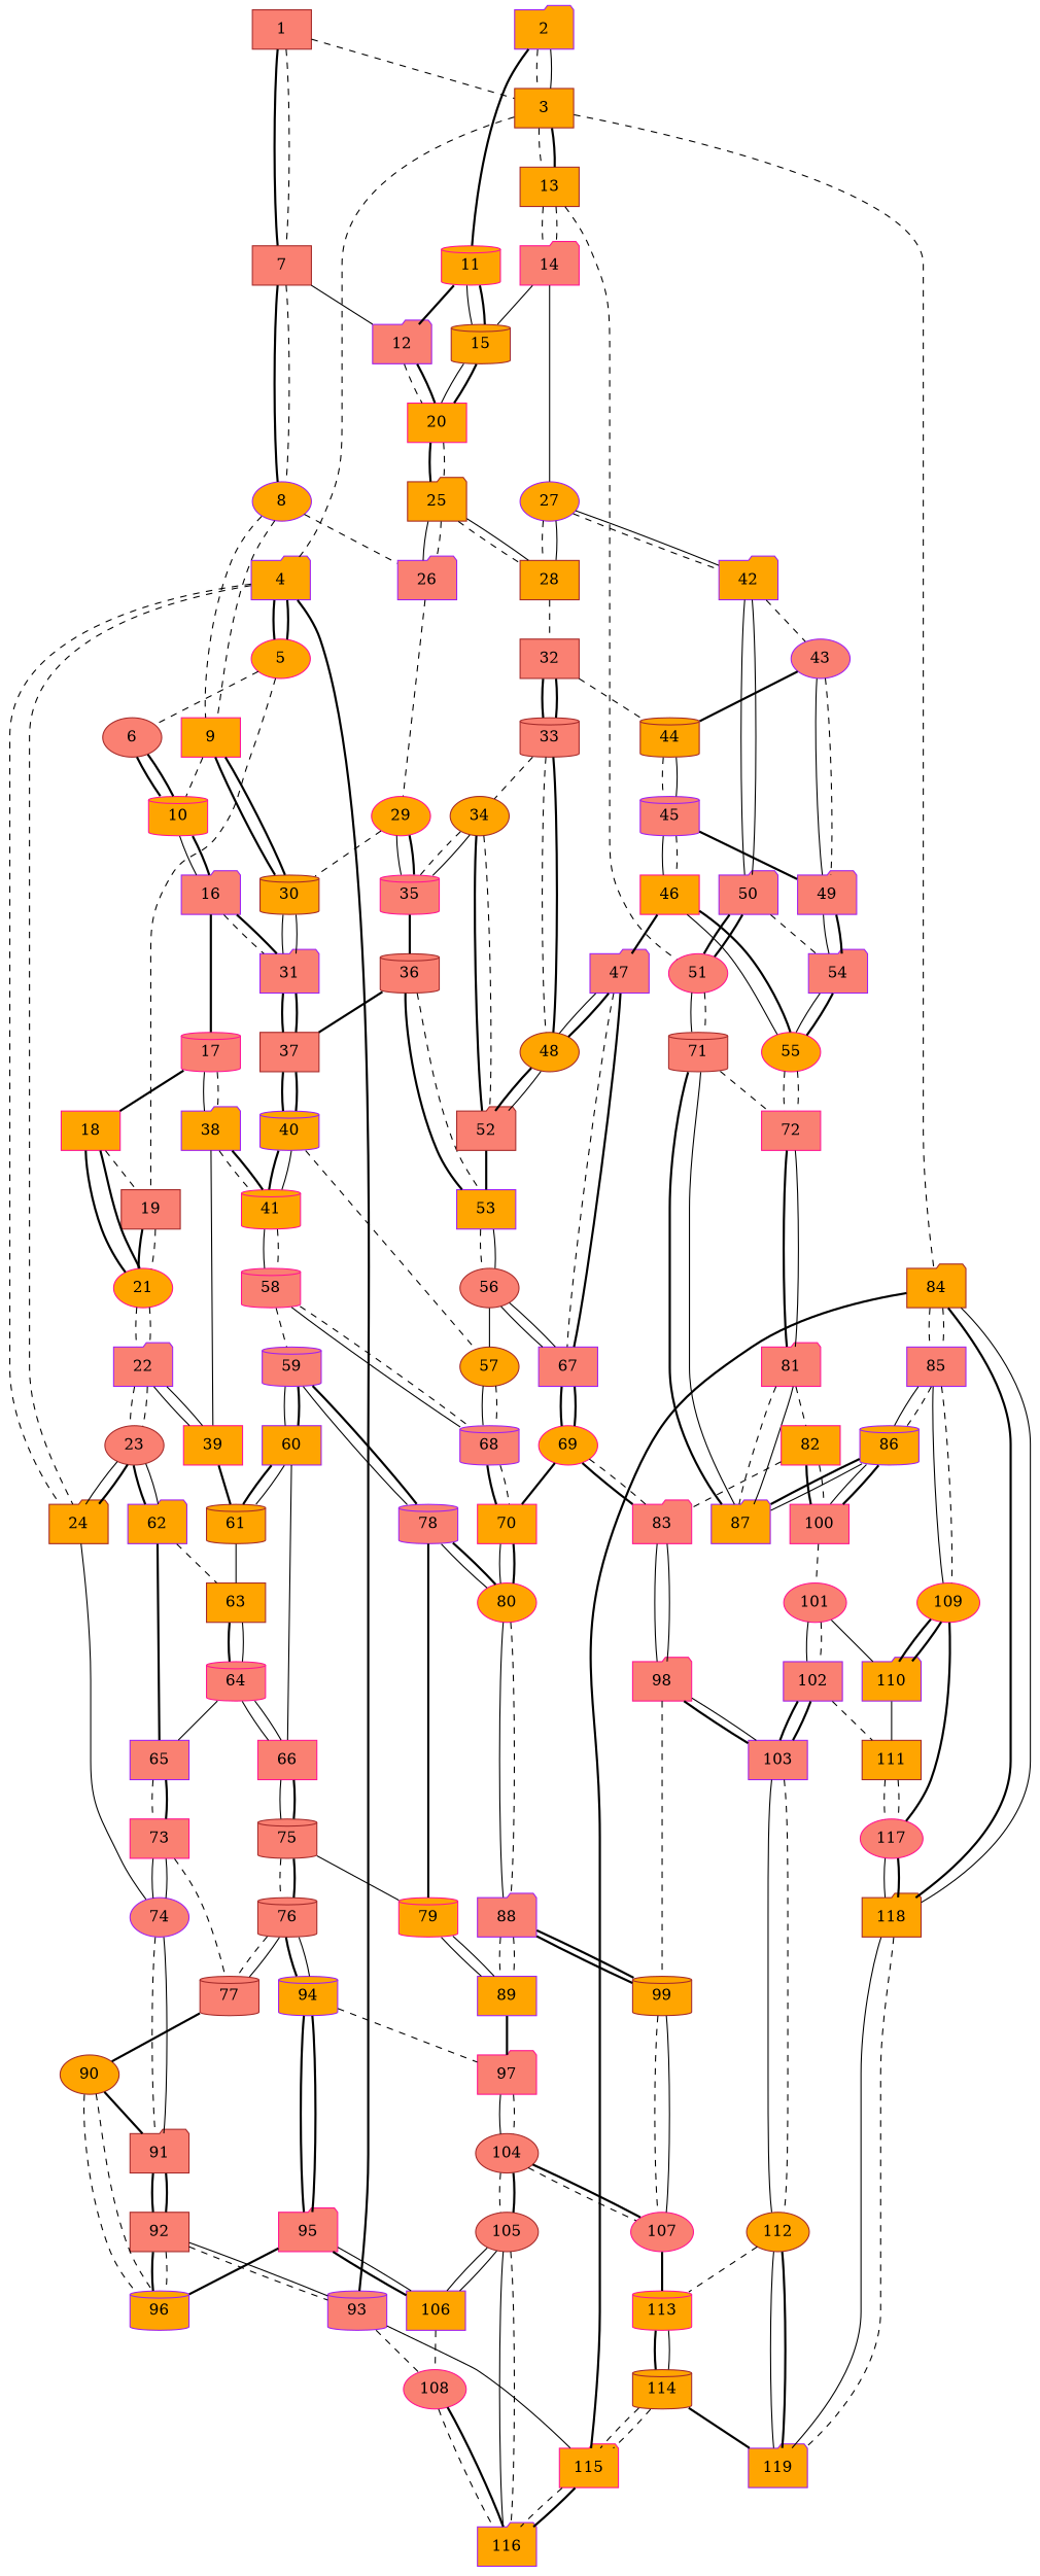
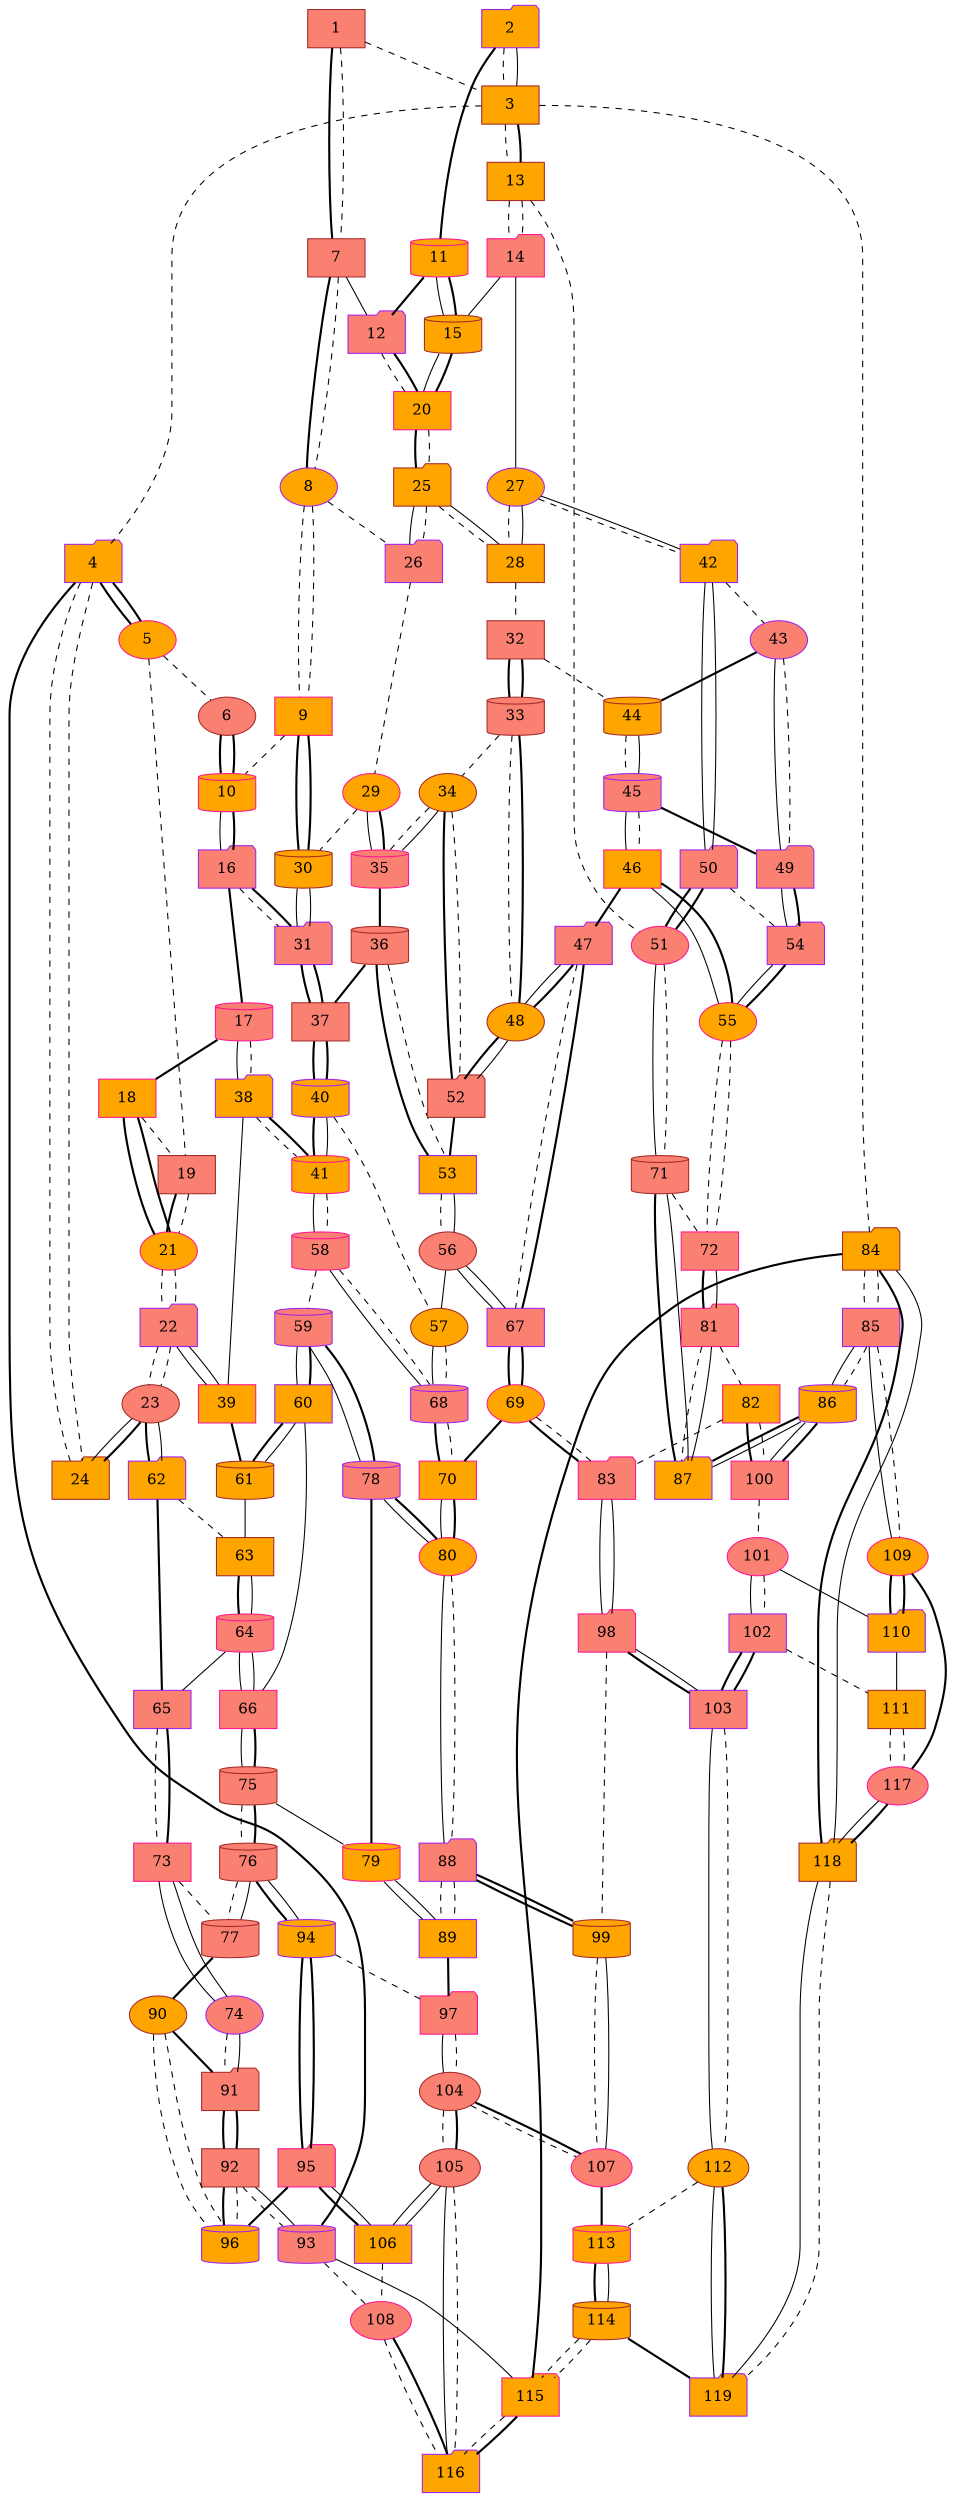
  graph {
    node [color=purple fillcolor=salmon shape=folder style=filled]
    edge [style=bold]
    1 [color=brown shape=box]
    7 [color=brown shape=box]
    3 [color=brown fillcolor=orange shape=box]
    2 [fillcolor=orange]
    11 [color=deeppink fillcolor=orange shape=cylinder]
    8 [fillcolor=orange shape=ellipse]
    12
    4 [fillcolor=orange]
    13 [color=brown fillcolor=orange shape=box]
    84 [color=brown fillcolor=orange]
    15 [color=brown fillcolor=orange shape=cylinder]
    5 [color=deeppink fillcolor=orange shape=ellipse]
    24 [color=brown fillcolor=orange]
    93 [shape=cylinder]
    14 [color=deeppink]
    51 [color=deeppink shape=ellipse]
    85 [shape=box]
    115 [color=deeppink fillcolor=orange]
    118 [color=brown fillcolor=orange]
    6 [color=brown shape=ellipse]
    19 [color=brown shape=box]
    74 [shape=ellipse]
    108 [color=deeppink shape=ellipse]
    10 [color=deeppink fillcolor=orange shape=cylinder]
    21 [color=deeppink fillcolor=orange shape=ellipse]
    16
    9 [color=deeppink fillcolor=orange shape=box]
    26
    20 [color=deeppink fillcolor=orange shape=box]
    30 [color=brown fillcolor=orange shape=cylinder]
    29 [color=deeppink fillcolor=orange shape=ellipse]
    31
    17 [color=deeppink shape=cylinder]
    25 [color=brown fillcolor=orange]
    27 [fillcolor=orange shape=ellipse]
    71 [color=brown shape=cylinder]
    28 [color=brown fillcolor=orange shape=box]
    42 [fillcolor=orange]
    18 [color=deeppink fillcolor=orange shape=box]
    38 [fillcolor=orange]
    37 [color=brown shape=box]
    39 [color=deeppink fillcolor=orange shape=box]
    41 [color=deeppink fillcolor=orange shape=cylinder]
    22
    23 [color=brown shape=ellipse]
    62 [fillcolor=orange]
    61 [color=brown fillcolor=orange shape=cylinder]
    63 [color=brown fillcolor=orange shape=box]
    65 [shape=box]
    91 [color=brown]
    32 [color=brown shape=box]
    35 [color=deeppink shape=cylinder]
    43 [shape=ellipse]
    50
    33 [color=brown shape=cylinder]
    44 [color=brown fillcolor=orange shape=cylinder]
    36 [color=brown shape=cylinder]
    40 [fillcolor=orange shape=cylinder]
    34 [color=brown fillcolor=orange shape=ellipse]
    48 [color=brown fillcolor=orange shape=ellipse]
    45 [shape=cylinder]
    52 [color=brown]
    53 [fillcolor=orange shape=box]
    56 [color=brown shape=ellipse]
    57 [color=brown fillcolor=orange shape=ellipse]
    58 [color=deeppink shape=cylinder]
    68 [shape=cylinder]
    59 [shape=cylinder]
    49
    54
    46 [color=deeppink fillcolor=orange shape=box]
    47
    55 [color=deeppink fillcolor=orange shape=ellipse]
    67 [shape=box]
    72 [color=deeppink shape=box]
    69 [color=deeppink fillcolor=orange shape=ellipse]
    87 [fillcolor=orange]
    81 [color=deeppink]
    70 [color=deeppink fillcolor=orange shape=box]
    60 [fillcolor=orange shape=box]
    78 [shape=cylinder]
    66 [color=deeppink shape=box]
    80 [color=deeppink fillcolor=orange shape=ellipse]
    79 [color=deeppink fillcolor=orange shape=cylinder]
    75 [color=brown shape=cylinder]
    64 [color=deeppink shape=cylinder]
    73 [color=deeppink shape=box]
    77 [color=brown shape=cylinder]
    76 [color=brown shape=cylinder]
    83 [color=deeppink]
    98 [color=deeppink]
    88
    82 [color=deeppink fillcolor=orange shape=box]
    90 [color=brown fillcolor=orange shape=ellipse]
    92 [color=brown shape=box]
    94 [fillcolor=orange shape=cylinder]
    89 [fillcolor=orange shape=box]
    97 [color=deeppink]
    95 [color=deeppink]
    96 [fillcolor=orange shape=cylinder]
    99 [color=brown fillcolor=orange shape=cylinder]
    100 [color=deeppink shape=box]
    101 [color=deeppink shape=ellipse]
    103 [shape=box]
    86 [fillcolor=orange shape=cylinder]
    109 [color=deeppink fillcolor=orange shape=ellipse]
    116 [fillcolor=orange]
    119 [fillcolor=orange]
    110 [fillcolor=orange]
    117 [color=deeppink shape=ellipse]
    107 [color=deeppink shape=ellipse]
    104 [color=brown shape=ellipse]
    106 [fillcolor=orange shape=box]
    105 [color=brown shape=ellipse]
    112 [color=brown fillcolor=orange shape=ellipse]
    113 [color=deeppink fillcolor=orange shape=cylinder]
    102 [shape=box]
    111 [color=brown fillcolor=orange shape=box]
    114 [color=brown fillcolor=orange shape=cylinder]
    1 -- 7
    1 -- 7 [style=dashed]
    1 -- 3 [style=dashed]
    7 -- 8
    7 -- 8 [style=dashed]
    7 -- 12 [style=solid]
    3 -- 4 [style=dashed]
    3 -- 13 [style=dashed]
    3 -- 13
    3 -- 84 [style=dashed]
    2 -- 3 [style=dashed]
    2 -- 3 [style=solid]
    2 -- 11
    11 -- 12
    11 -- 15 [style=solid]
    11 -- 15
    8 -- 9 [style=dashed]
    8 -- 9 [style=dashed]
    8 -- 26 [style=dashed]
    12 -- 20 [style=dashed]
    12 -- 20
    4 -- 5
    4 -- 5
    4 -- 24 [style=dashed]
    4 -- 24 [style=dashed]
    4 -- 93
    13 -- 14 [style=dashed]
    13 -- 14 [style=dashed]
    13 -- 51 [style=dashed]
    84 -- 85 [style=dashed]
    84 -- 85 [style=dashed]
    84 -- 115
    84 -- 118
    84 -- 118 [style=solid]
    15 -- 20 [style=solid]
    15 -- 20
    5 -- 6 [style=dashed]
    5 -- 19 [style=dashed]
-   24 -- 74 [style=solid]
    93 -- 115 [style=solid]
    93 -- 108 [style=dashed]
    14 -- 15 [style=solid]
    14 -- 27 [style=solid]
    51 -- 71 [style=solid]
    51 -- 71 [style=dashed]
    85 -- 86 [style=solid]
    85 -- 86 [style=dashed]
    85 -- 109 [style=solid]
    85 -- 109 [style=dashed]
    115 -- 116 [style=dashed]
    115 -- 116
    118 -- 119 [style=solid]
    118 -- 119 [style=dashed]
    6 -- 10
    6 -- 10
    19 -- 21
    19 -- 21 [style=dashed]
    74 -- 91 [style=dashed]
    74 -- 91 [style=solid]
    108 -- 116 [style=dashed]
    108 -- 116
    10 -- 16 [style=solid]
    10 -- 16
    21 -- 22 [style=dashed]
    21 -- 22 [style=dashed]
    16 -- 31 [style=dashed]
    16 -- 31
    16 -- 17
    9 -- 10 [style=dashed]
    9 -- 30
    9 -- 30
    26 -- 29 [style=dashed]
    20 -- 25
    20 -- 25 [style=dashed]
    30 -- 31 [style=solid]
    30 -- 31 [style=solid]
    29 -- 30 [style=dashed]
    29 -- 35 [style=solid]
    29 -- 35
    31 -- 37
    31 -- 37
    17 -- 18
    17 -- 38 [style=solid]
    17 -- 38 [style=dashed]
    25 -- 26 [style=solid]
    25 -- 26 [style=dashed]
    25 -- 28 [style=dashed]
    25 -- 28 [style=solid]
    27 -- 28 [style=dashed]
    27 -- 28 [style=solid]
    27 -- 42 [style=dashed]
    27 -- 42 [style=solid]
    71 -- 72 [style=dashed]
    71 -- 87
    71 -- 87 [style=solid]
    28 -- 32 [style=dashed]
    42 -- 43 [style=dashed]
    42 -- 50 [style=solid]
    42 -- 50 [style=solid]
    18 -- 19 [style=dashed]
    18 -- 21
    18 -- 21
    38 -- 39 [style=solid]
    38 -- 41 [style=dashed]
    38 -- 41
    37 -- 40
    37 -- 40
    39 -- 61
    41 -- 58 [style=solid]
    41 -- 58 [style=dashed]
    22 -- 39 [style=solid]
    22 -- 39 [style=solid]
    22 -- 23 [style=dashed]
    22 -- 23 [style=dashed]
    23 -- 24 [style=solid]
    23 -- 24
    23 -- 62
    23 -- 62 [style=solid]
    62 -- 63 [style=dashed]
    62 -- 65
    61 -- 63 [style=solid]
    63 -- 64
    63 -- 64 [style=solid]
    65 -- 73 [style=dashed]
    65 -- 73
    91 -- 92
    91 -- 92
    32 -- 33
    32 -- 33
    32 -- 44 [style=dashed]
    35 -- 36
    43 -- 44
    43 -- 49 [style=solid]
    43 -- 49 [style=dashed]
    50 -- 51
    50 -- 51
    50 -- 54 [style=dashed]
    33 -- 34 [style=dashed]
    33 -- 48 [style=dashed]
    33 -- 48
    44 -- 45 [style=dashed]
    44 -- 45 [style=solid]
    36 -- 37
    36 -- 53
    36 -- 53 [style=dashed]
    40 -- 41
    40 -- 41 [style=solid]
    40 -- 57 [style=dashed]
    34 -- 35 [style=dashed]
    34 -- 35 [style=solid]
    34 -- 52
    34 -- 52 [style=dashed]
    48 -- 52
    48 -- 52 [style=solid]
    45 -- 49
    45 -- 46 [style=solid]
    45 -- 46 [style=dashed]
    52 -- 53
    53 -- 56 [style=dashed]
    53 -- 56 [style=solid]
    56 -- 57 [style=solid]
    56 -- 67 [style=solid]
    56 -- 67 [style=solid]
    57 -- 68 [style=solid]
    57 -- 68 [style=dashed]
    58 -- 68 [style=solid]
    58 -- 68 [style=dashed]
    58 -- 59 [style=dashed]
    68 -- 70
    68 -- 70 [style=dashed]
    59 -- 60 [style=solid]
    59 -- 60
    59 -- 78 [style=solid]
    59 -- 78
    49 -- 54 [style=solid]
    49 -- 54
    54 -- 55 [style=solid]
    54 -- 55
    46 -- 47
    46 -- 55 [style=solid]
    46 -- 55
    47 -- 48 [style=solid]
    47 -- 48
    47 -- 67 [style=dashed]
    47 -- 67
    55 -- 72 [style=dashed]
    55 -- 72 [style=dashed]
    67 -- 69
    67 -- 69
    72 -- 81
    72 -- 81 [style=solid]
    69 -- 70
    69 -- 83
    69 -- 83 [style=dashed]
    81 -- 87 [style=dashed]
    81 -- 87 [style=solid]
    81 -- 82 [style=dashed]
    70 -- 80 [style=solid]
    70 -- 80
    60 -- 61
    60 -- 61 [style=solid]
    60 -- 66 [style=solid]
    78 -- 80 [style=solid]
    78 -- 80
    78 -- 79
    66 -- 75 [style=solid]
    66 -- 75
    80 -- 88 [style=solid]
    80 -- 88 [style=dashed]
    79 -- 89 [style=solid]
    79 -- 89 [style=solid]
    75 -- 79 [style=solid]
    75 -- 76 [style=dashed]
    75 -- 76
    64 -- 65 [style=solid]
    64 -- 66 [style=solid]
    64 -- 66 [style=solid]
    73 -- 74 [style=solid]
    73 -- 74 [style=solid]
    73 -- 77 [style=dashed]
    77 -- 90
    76 -- 77 [style=dashed]
    76 -- 77 [style=solid]
    76 -- 94
    76 -- 94 [style=solid]
    83 -- 98 [style=solid]
    83 -- 98 [style=solid]
    98 -- 99 [style=dashed]
    98 -- 103
    98 -- 103 [style=solid]
    88 -- 89 [style=dashed]
    88 -- 89 [style=dashed]
    88 -- 99
    88 -- 99
    82 -- 83 [style=dashed]
    82 -- 100
    82 -- 100 [style=dashed]
    90 -- 91
    90 -- 96 [style=dashed]
    90 -- 96 [style=dashed]
    92 -- 93 [style=dashed]
    92 -- 93 [style=solid]
    92 -- 96
    92 -- 96 [style=dashed]
    94 -- 97 [style=dashed]
    94 -- 95
    94 -- 95
    89 -- 97
    97 -- 104 [style=solid]
    97 -- 104 [style=dashed]
    95 -- 96
    95 -- 106
    95 -- 106 [style=solid]
    99 -- 107 [style=dashed]
    99 -- 107 [style=solid]
    100 -- 101 [style=dashed]
    101 -- 110 [style=solid]
    101 -- 102 [style=solid]
    101 -- 102 [style=dashed]
    103 -- 112 [style=solid]
    103 -- 112 [style=dashed]
    86 -- 87
    86 -- 87 [style=solid]
    86 -- 100 [style=solid]
    86 -- 100
    109 -- 110
    109 -- 110
    109 -- 117
    110 -- 111 [style=solid]
    117 -- 118 [style=solid]
    117 -- 118
    107 -- 113
    104 -- 107 [style=dashed]
    104 -- 107
    104 -- 105 [style=dashed]
    104 -- 105
    106 -- 108 [style=dashed]
    105 -- 116 [style=solid]
    105 -- 116 [style=dashed]
    105 -- 106 [style=solid]
    105 -- 106 [style=solid]
    112 -- 119 [style=solid]
    112 -- 119
    112 -- 113 [style=dashed]
    113 -- 114
    113 -- 114 [style=solid]
    102 -- 103
    102 -- 103
    102 -- 111 [style=dashed]
    111 -- 117 [style=dashed]
    111 -- 117 [style=dashed]
    114 -- 115 [style=dashed]
    114 -- 115 [style=dashed]
    114 -- 119
  }
